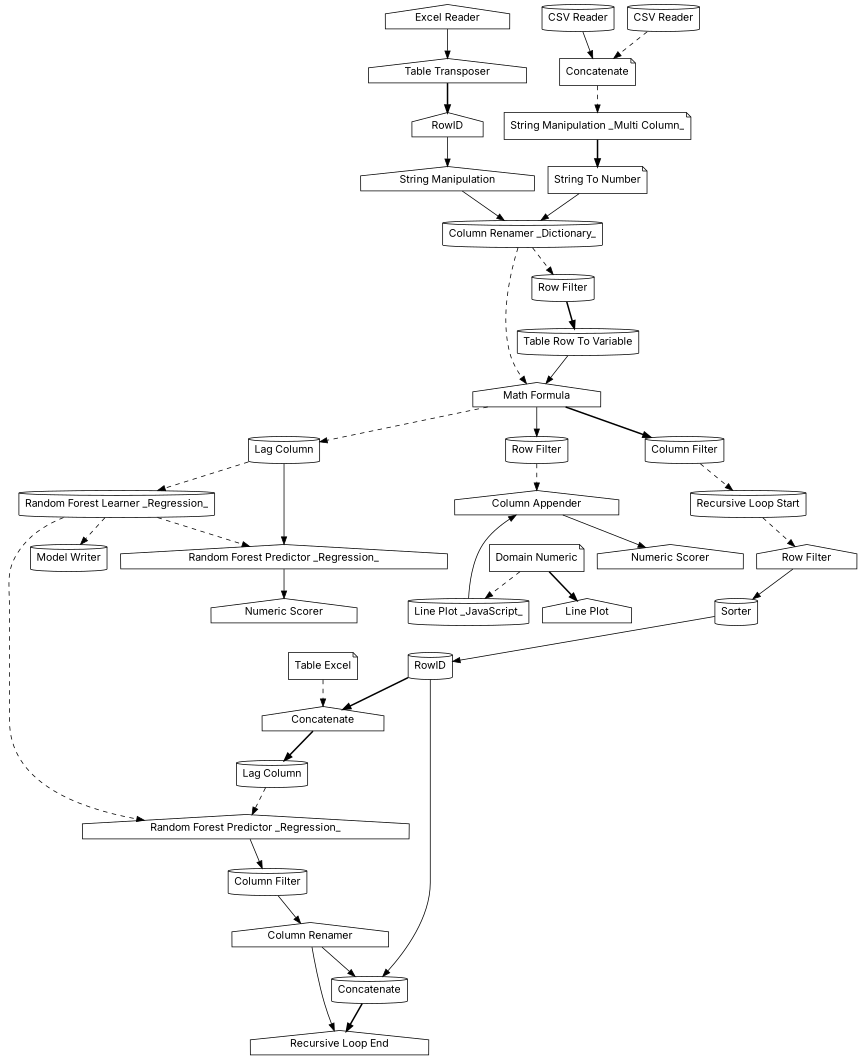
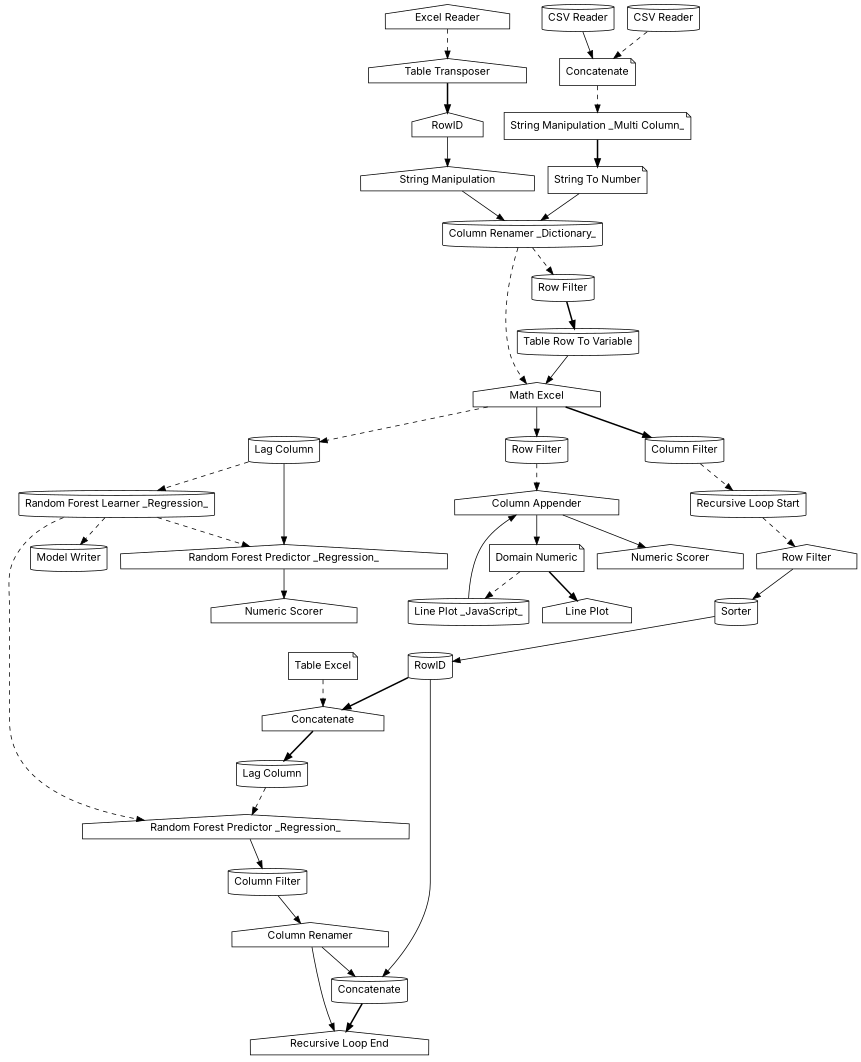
  digraph {
    fontname=Inter
    rankdir=TB
    node [fontname=Inter shape=cylinder]
    edge [fontname=Inter style=solid]
    n1 [label=RowID]
    n2 [label=Concatenate shape=house]
    n3 [label=Concatenate]
    n4 [label="Lag Column"]
    n5 [label="Recursive Loop End" shape=house]
    n6 [label="Random Forest Predictor _Regression_" shape=house]
    n7 [label=RowID shape=house]
    n8 [label="String Manipulation" shape=house]
    n9 [label="Column Renamer _Dictionary_"]
-   n10 [label="Math Formula" shape=house]
+   n10 [label="Math Excel" shape=house]
    n11 [label="Row Filter"]
    n12 [label="Domain Numeric" shape=note]
    n13 [label="Line Plot" shape=house]
    n14 [label="Line Plot _JavaScript_"]
    n15 [label="Column Appender" shape=house]
    n16 [label="String Manipulation _Multi Column_" shape=note]
    n17 [label="String To Number" shape=note]
    n18 [label="Lag Column"]
    n19 [label="Row Filter"]
    n20 [label="Column Filter"]
    n21 [label="Random Forest Learner _Regression_"]
    n22 [label="Random Forest Predictor _Regression_" shape=house]
    n23 [label="Recursive Loop Start"]
    n24 [label="Model Writer"]
    n25 [label="Numeric Scorer" shape=house]
    n26 [label="Table Row To Variable"]
    n27 [label="Column Filter"]
    n28 [label="Column Renamer" shape=house]
    n29 [label="Numeric Scorer" shape=house]
    n30 [label="Table Transposer" shape=house]
    n31 [label="Excel Reader" shape=house]
    n32 [label="Row Filter" shape=house]
    n33 [label=Sorter]
    n34 [label="CSV Reader"]
    n35 [label=Concatenate shape=note]
    n36 [label="Table Excel" shape=note]
    n37 [label="CSV Reader"]
    n1 -> n2 [style=bold]
    n1 -> n3
    n2 -> n4 [style=bold]
    n3 -> n5 [style=bold]
    n4 -> n6 [style=dashed]
    n6 -> n27
    n7 -> n8
    n8 -> n9
    n9 -> n10 [style=dashed]
    n9 -> n11 [style=dashed]
    n10 -> n18 [style=dashed]
    n10 -> n19
    n10 -> n20 [style=bold]
    n11 -> n26 [style=bold]
    n12 -> n13 [style=bold]
    n12 -> n14 [style=dashed]
    n14 -> n15
+   n15 -> n12
    n15 -> n29
    n16 -> n17 [style=bold]
    n17 -> n9
    n18 -> n21 [style=dashed]
    n18 -> n22
    n19 -> n15 [style=dashed]
    n20 -> n23 [style=dashed]
    n21 -> n6 [style=dashed]
    n21 -> n22 [style=dashed]
    n21 -> n24 [style=dashed]
    n22 -> n25
    n23 -> n32 [style=dashed]
    n26 -> n10
    n27 -> n28
    n28 -> n3
    n28 -> n5
    n30 -> n7 [style=bold]
-   n31 -> n30
+   n31 -> n30 [style=dashed]
    n32 -> n33
    n33 -> n1
    n34 -> n35
    n35 -> n16 [style=dashed]
    n36 -> n2 [style=dashed]
    n37 -> n35 [style=dashed]
  }
